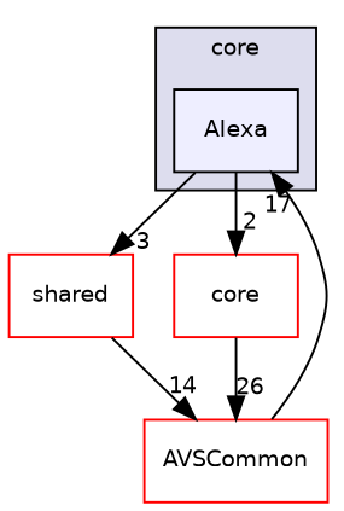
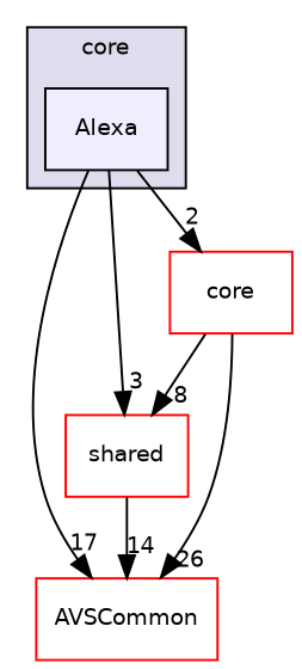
  digraph {
    compound=true
    node [fillcolor=white fontname=Helvetica fontsize=10 shape=box style=filled color=red]
    edge [labeldistance=1.5 labelfontname=Helvetica labelfontsize=10]
    n1 [fillcolor="#eeeeff" label=Alexa pencolor=black color=""]
    n2 [label=shared]
    n3 [label=AVSCommon]
    n4 [label=core]
    subgraph cluster_1 {
      bgcolor="#ddddee"
      fontname=Helvetica
      fontsize=10
      label=core
      pencolor=black
      n1
    }
    n1 -> n2 [headlabel=3]
-   n3 -> n1 [headlabel=17]
+   n1 -> n3 [headlabel=17]
    n1 -> n4 [headlabel=2]
    n2 -> n3 [headlabel=14]
+   n4 -> n2 [headlabel=8]
    n4 -> n3 [headlabel=26]
  }
